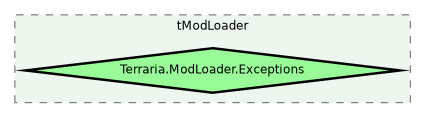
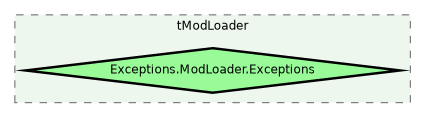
  digraph {
    compound=true
-   n1 [color=black fillcolor=palegreen fontname=Helvetica fontsize=10 label="Terraria.ModLoader.Exceptions" shape=diamond style="filled,bold,"]
+   n1 [color=black fillcolor=palegreen fontname=Helvetica fontsize=10 label="Exceptions.ModLoader.Exceptions" shape=diamond style="filled,bold,"]
    subgraph cluster_1 {
      bgcolor="#edf7ed"
      fontname=Helvetica
      fontsize=10
      label=tModLoader
      pencolor=grey50
      style="filled,dashed,"
      n1
    }
  }
